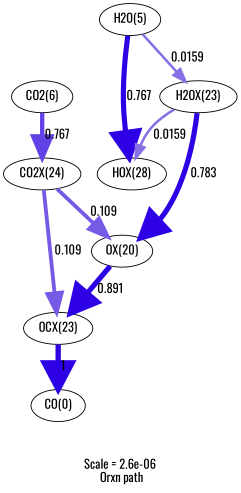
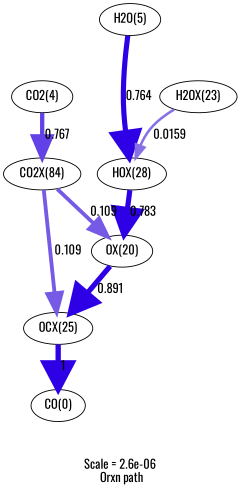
  digraph {
    fontname=Oswald
    label="Scale = 2.6e-06\l Orxn path"
    node [fontname=Oswald]
    edge [arrowsize=2.16 color="0.7, 0.609, 0.9" fontname=Oswald penwidth=4.32]
    n1 [label="HOX(28)"]
    n2 [label="OX(20)"]
-   n3 [label="OCX(23)"]
+   n3 [label="OCX(25)"]
    n4 [label="CO(0)"]
-   n5 [label="CO2X(24)"]
+   n5 [label="CO2X(84)"]
    n6 [label="H2O(5)"]
    n7 [label="H2OX(23)"]
-   n8 [label="CO2(6)"]
-   n7 -> n2 [arrowsize=2.91 color="0.7, 1.28, 0.9" label=" 0.783" penwidth=5.82]
+   n8 [label="CO2(4)"]
+   n1 -> n2 [arrowsize=2.91 color="0.7, 1.28, 0.9" label=" 0.783" penwidth=5.82]
    n2 -> n3 [arrowsize=2.96 color="0.7, 1.39, 0.9" label=" 0.891" penwidth=5.91]
    n3 -> n4 [arrowsize=3 color="0.7, 1.5, 0.9" label=" 1" penwidth=6]
    n5 -> n2 [label=" 0.109"]
    n5 -> n3 [label=" 0.109"]
-   n6 -> n1 [arrowsize=2.9 color="0.7, 1.27, 0.9" label=" 0.767" penwidth=5.8]
-   n6 -> n7 [arrowsize=1.44 color="0.7, 0.516, 0.9" label=" 0.0159" penwidth=2.87]
+   n6 -> n1 [arrowsize=2.9 color="0.7, 1.27, 0.9" label=" 0.764" penwidth=5.8]
    n7 -> n1 [arrowsize=1.44 color="0.7, 0.516, 0.9" label=" 0.0159" penwidth=2.87]
    n8 -> n5 [arrowsize=2.42 color="0.7, 0.717, 0.9" label=" 0.767" penwidth=4.85]
  }
